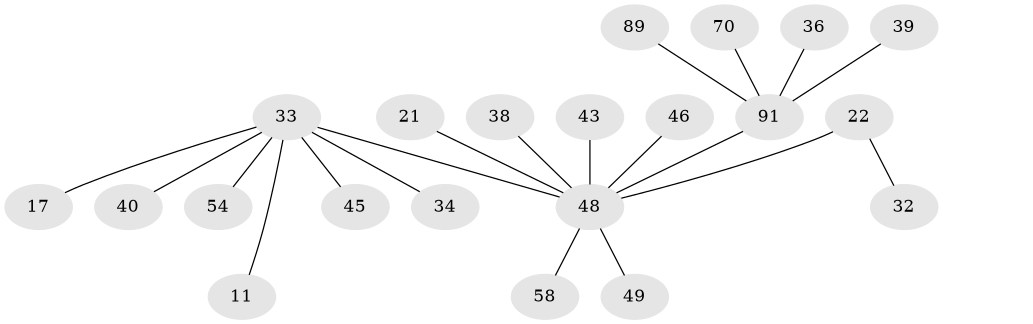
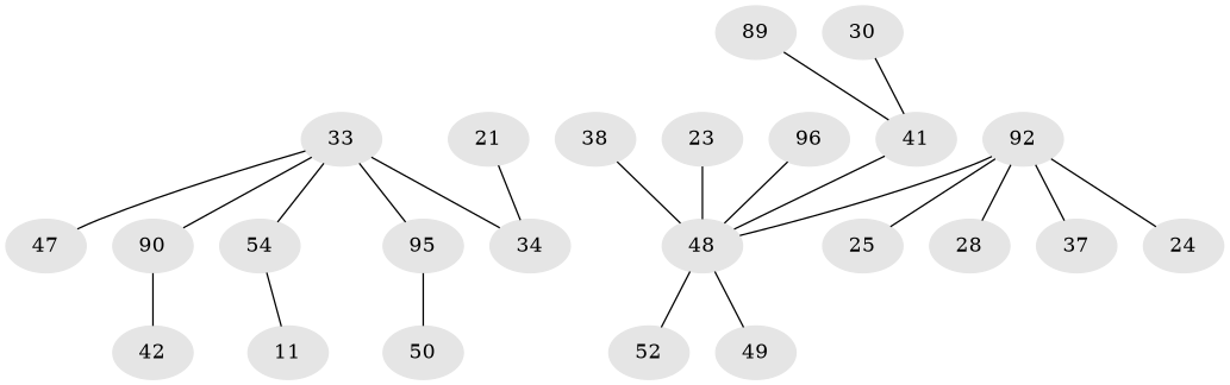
  graph {
    node [color=gray90 style=filled]
    48 [super="+7+8+12+35+16"]
    49
-   52 [label=58]
+   52
    21
-   22 [super="+20"]
-   37 [label=32]
-   41 [super="+23+19+10+27" label=91]
+   22 [super="+20" label=92]
+   24
+   25
+   28
+   37
+   41 [super="+23+19+10+27"]
    n11 [label=89]
-   30 [label=70]
+   30
    33 [super="+14+17+18+26+32"]
    34
-   40
+   40 [label=90]
    n16 [label=54]
-   45
-   47 [label=17]
+   45 [label=95]
+   47
+   42
    n20 [label=11]
-   36
+   50
    38
-   39
-   43
-   46
+   43 [label=23]
+   46 [label=96]
    48 -- 49
    48 -- 52
-   21 -- 48
+   21 -- 34
    22 -- 48
+   22 -- 24
+   22 -- 25
+   22 -- 28
    22 -- 37
    41 -- 48
    n11 -- 41
    30 -- 41
-   33 -- 48
    33 -- 34
    33 -- 40
    33 -- n16
    33 -- 45
    33 -- 47
-   33 -- n20
-   36 -- 41
+   40 -- 42
+   n16 -- n20
+   45 -- 50
    38 -- 48
-   39 -- 41
    43 -- 48
    46 -- 48
  }
